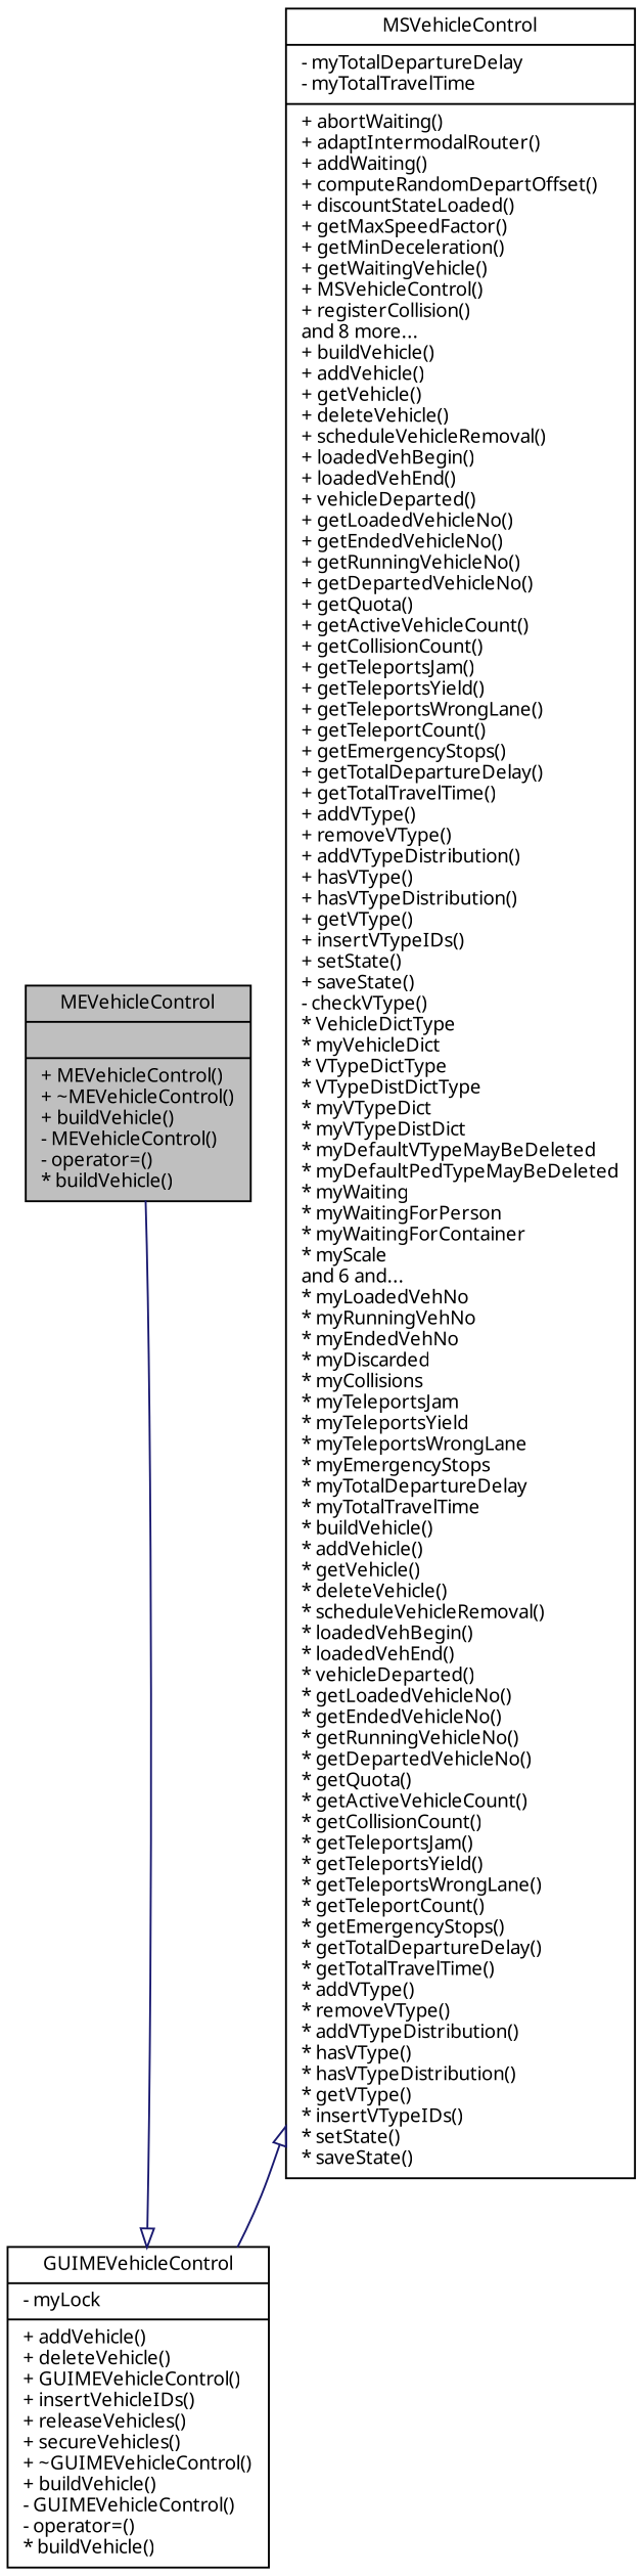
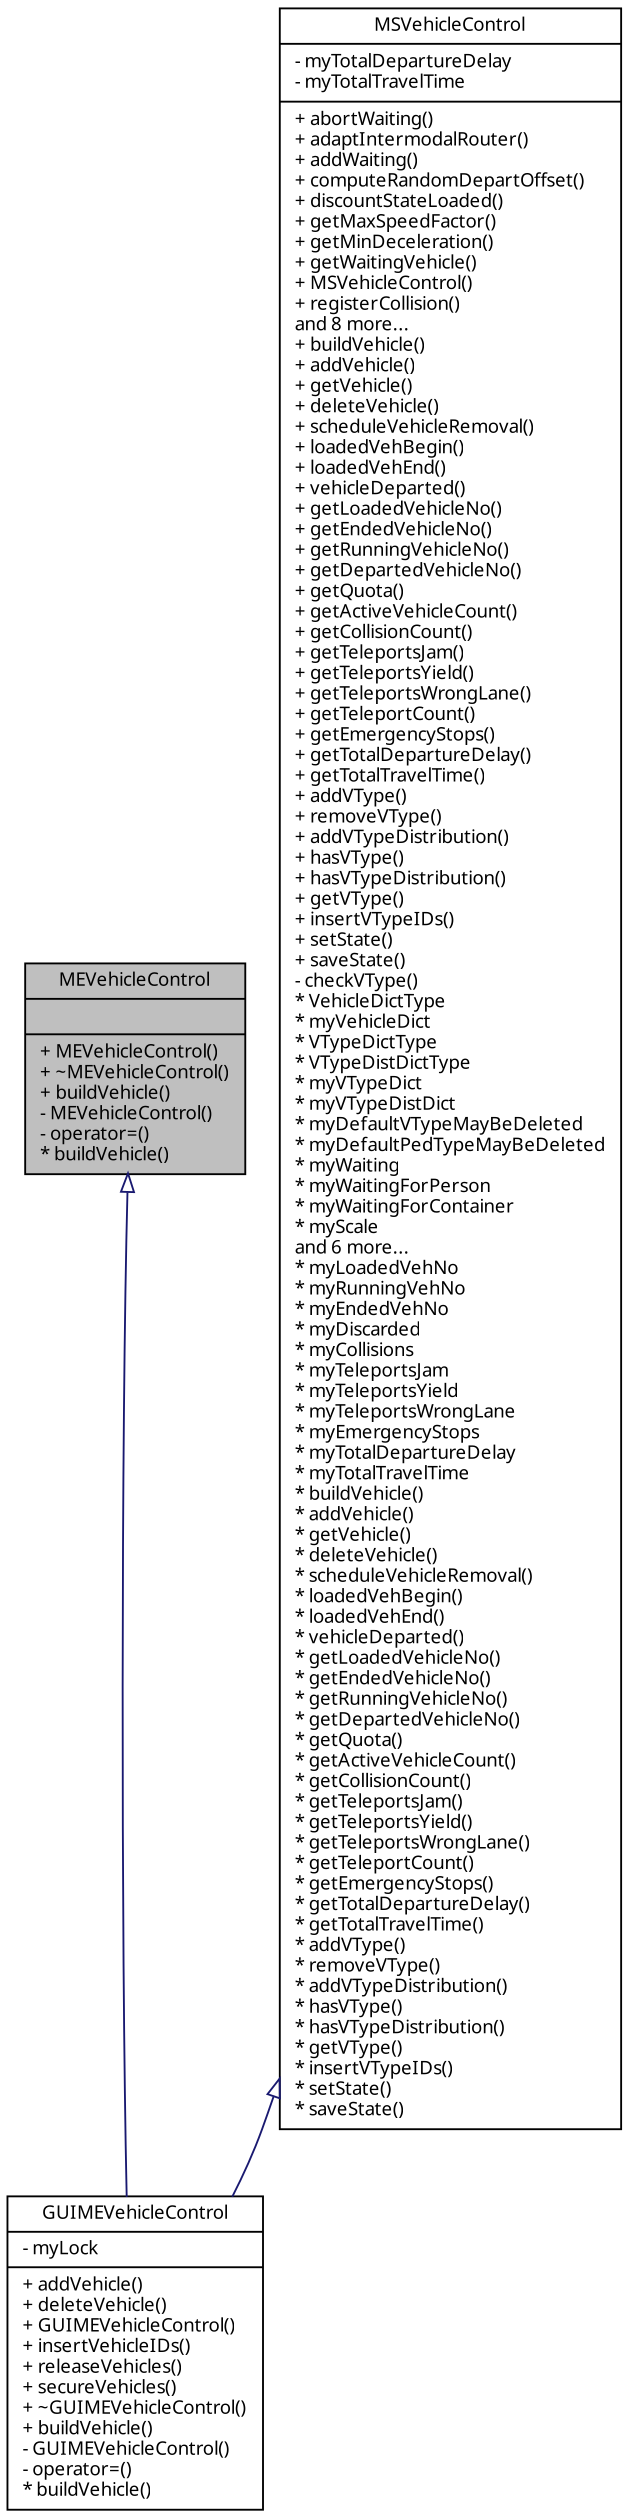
  digraph {
    fontname="Noto Sans"
    node [color=black fillcolor=white fontname="Noto Sans" fontsize=10 shape=record style=filled]
    edge [arrowtail=onormal color=midnightblue dir=back fontname="Noto Sans" fontsize=10 labelfontname=Helvetica labelfontsize=10 style=solid]
    n1 [fillcolor=grey75 fontcolor=black height=0.2 label="{MEVehicleControl\n||+ MEVehicleControl()\l+ ~MEVehicleControl()\l+ buildVehicle()\l- MEVehicleControl()\l- operator=()\l* buildVehicle()\l}" width=0.4]
    n2 [height=0.2 label="{GUIMEVehicleControl\n|- myLock\l|+ addVehicle()\l+ deleteVehicle()\l+ GUIMEVehicleControl()\l+ insertVehicleIDs()\l+ releaseVehicles()\l+ secureVehicles()\l+ ~GUIMEVehicleControl()\l+ buildVehicle()\l- GUIMEVehicleControl()\l- operator=()\l* buildVehicle()\l}" width=0.4]
-   n3 [height=0.2 label="{MSVehicleControl\n|- myTotalDepartureDelay\l- myTotalTravelTime\l|+ abortWaiting()\l+ adaptIntermodalRouter()\l+ addWaiting()\l+ computeRandomDepartOffset()\l+ discountStateLoaded()\l+ getMaxSpeedFactor()\l+ getMinDeceleration()\l+ getWaitingVehicle()\l+ MSVehicleControl()\l+ registerCollision()\land 8 more...\l+ buildVehicle()\l+ addVehicle()\l+ getVehicle()\l+ deleteVehicle()\l+ scheduleVehicleRemoval()\l+ loadedVehBegin()\l+ loadedVehEnd()\l+ vehicleDeparted()\l+ getLoadedVehicleNo()\l+ getEndedVehicleNo()\l+ getRunningVehicleNo()\l+ getDepartedVehicleNo()\l+ getQuota()\l+ getActiveVehicleCount()\l+ getCollisionCount()\l+ getTeleportsJam()\l+ getTeleportsYield()\l+ getTeleportsWrongLane()\l+ getTeleportCount()\l+ getEmergencyStops()\l+ getTotalDepartureDelay()\l+ getTotalTravelTime()\l+ addVType()\l+ removeVType()\l+ addVTypeDistribution()\l+ hasVType()\l+ hasVTypeDistribution()\l+ getVType()\l+ insertVTypeIDs()\l+ setState()\l+ saveState()\l- checkVType()\l* VehicleDictType\l* myVehicleDict\l* VTypeDictType\l* VTypeDistDictType\l* myVTypeDict\l* myVTypeDistDict\l* myDefaultVTypeMayBeDeleted\l* myDefaultPedTypeMayBeDeleted\l* myWaiting\l* myWaitingForPerson\l* myWaitingForContainer\l* myScale\land 6 and...\l* myLoadedVehNo\l* myRunningVehNo\l* myEndedVehNo\l* myDiscarded\l* myCollisions\l* myTeleportsJam\l* myTeleportsYield\l* myTeleportsWrongLane\l* myEmergencyStops\l* myTotalDepartureDelay\l* myTotalTravelTime\l* buildVehicle()\l* addVehicle()\l* getVehicle()\l* deleteVehicle()\l* scheduleVehicleRemoval()\l* loadedVehBegin()\l* loadedVehEnd()\l* vehicleDeparted()\l* getLoadedVehicleNo()\l* getEndedVehicleNo()\l* getRunningVehicleNo()\l* getDepartedVehicleNo()\l* getQuota()\l* getActiveVehicleCount()\l* getCollisionCount()\l* getTeleportsJam()\l* getTeleportsYield()\l* getTeleportsWrongLane()\l* getTeleportCount()\l* getEmergencyStops()\l* getTotalDepartureDelay()\l* getTotalTravelTime()\l* addVType()\l* removeVType()\l* addVTypeDistribution()\l* hasVType()\l* hasVTypeDistribution()\l* getVType()\l* insertVTypeIDs()\l* setState()\l* saveState()\l}" width=0.4]
-   n2 -> n1
+   n3 [height=0.2 label="{MSVehicleControl\n|- myTotalDepartureDelay\l- myTotalTravelTime\l|+ abortWaiting()\l+ adaptIntermodalRouter()\l+ addWaiting()\l+ computeRandomDepartOffset()\l+ discountStateLoaded()\l+ getMaxSpeedFactor()\l+ getMinDeceleration()\l+ getWaitingVehicle()\l+ MSVehicleControl()\l+ registerCollision()\land 8 more...\l+ buildVehicle()\l+ addVehicle()\l+ getVehicle()\l+ deleteVehicle()\l+ scheduleVehicleRemoval()\l+ loadedVehBegin()\l+ loadedVehEnd()\l+ vehicleDeparted()\l+ getLoadedVehicleNo()\l+ getEndedVehicleNo()\l+ getRunningVehicleNo()\l+ getDepartedVehicleNo()\l+ getQuota()\l+ getActiveVehicleCount()\l+ getCollisionCount()\l+ getTeleportsJam()\l+ getTeleportsYield()\l+ getTeleportsWrongLane()\l+ getTeleportCount()\l+ getEmergencyStops()\l+ getTotalDepartureDelay()\l+ getTotalTravelTime()\l+ addVType()\l+ removeVType()\l+ addVTypeDistribution()\l+ hasVType()\l+ hasVTypeDistribution()\l+ getVType()\l+ insertVTypeIDs()\l+ setState()\l+ saveState()\l- checkVType()\l* VehicleDictType\l* myVehicleDict\l* VTypeDictType\l* VTypeDistDictType\l* myVTypeDict\l* myVTypeDistDict\l* myDefaultVTypeMayBeDeleted\l* myDefaultPedTypeMayBeDeleted\l* myWaiting\l* myWaitingForPerson\l* myWaitingForContainer\l* myScale\land 6 more...\l* myLoadedVehNo\l* myRunningVehNo\l* myEndedVehNo\l* myDiscarded\l* myCollisions\l* myTeleportsJam\l* myTeleportsYield\l* myTeleportsWrongLane\l* myEmergencyStops\l* myTotalDepartureDelay\l* myTotalTravelTime\l* buildVehicle()\l* addVehicle()\l* getVehicle()\l* deleteVehicle()\l* scheduleVehicleRemoval()\l* loadedVehBegin()\l* loadedVehEnd()\l* vehicleDeparted()\l* getLoadedVehicleNo()\l* getEndedVehicleNo()\l* getRunningVehicleNo()\l* getDepartedVehicleNo()\l* getQuota()\l* getActiveVehicleCount()\l* getCollisionCount()\l* getTeleportsJam()\l* getTeleportsYield()\l* getTeleportsWrongLane()\l* getTeleportCount()\l* getEmergencyStops()\l* getTotalDepartureDelay()\l* getTotalTravelTime()\l* addVType()\l* removeVType()\l* addVTypeDistribution()\l* hasVType()\l* hasVTypeDistribution()\l* getVType()\l* insertVTypeIDs()\l* setState()\l* saveState()\l}" width=0.4]
+   n1 -> n2
    n3 -> n2
  }
